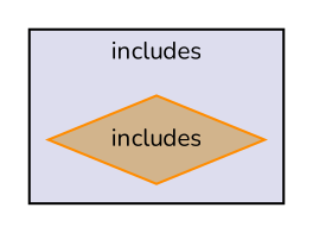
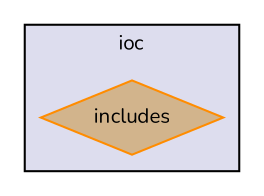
  digraph {
    compound=true
    fontname=Nunito
    n1 [fillcolor=tan fontname=Nunito fontsize=10 label=includes pencolor=black shape=diamond style=filled color=darkorange]
    subgraph cluster_1 {
      bgcolor="#ddddee"
      fontsize=10
-     label=includes
+     label=ioc
      pencolor=black
      n1
    }
  }
